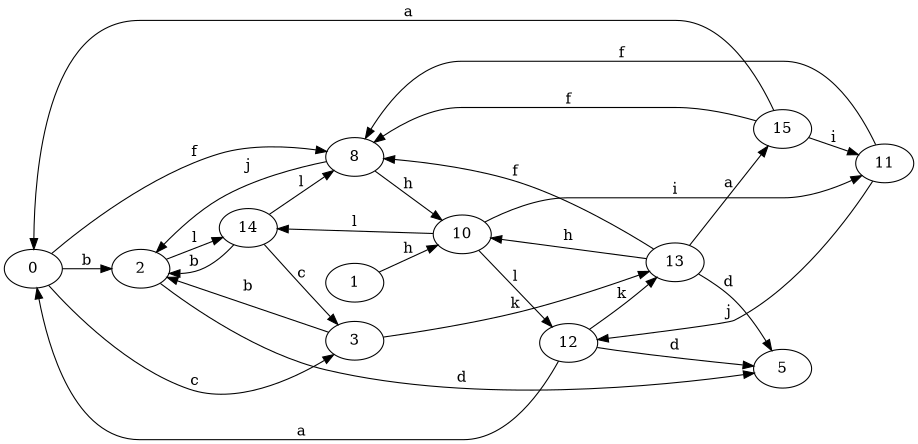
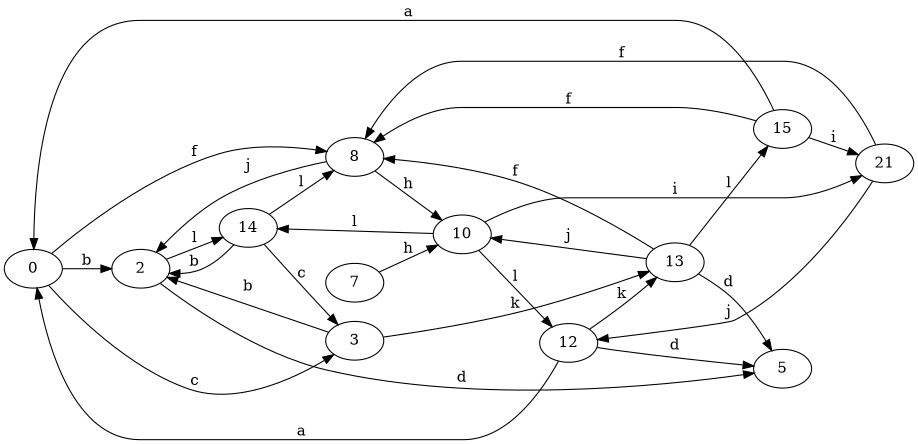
  strict digraph {
    rankdir=LR
    0
    2
    3
    8
    5
    14
    13
-   7 [label=1]
+   7
    10
    15
-   11
+   11 [label=21]
    12
    0 -> 2 [label=b]
    0 -> 3 [label=c]
    0 -> 8 [label=f]
    2 -> 5 [label=d]
    2 -> 14 [label=l]
    3 -> 2 [label=b]
    3 -> 13 [label=k]
    8 -> 2 [label=j]
    8 -> 10 [label=h]
    14 -> 2 [label=b]
    14 -> 3 [label=c]
    14 -> 8 [label=l]
    13 -> 8 [label=f]
    13 -> 5 [label=d]
-   13 -> 10 [label=h]
-   13 -> 15 [label=a]
+   13 -> 10 [label=j]
+   13 -> 15 [label=l]
    7 -> 10 [label=h]
    10 -> 14 [label=l]
    10 -> 11 [label=i]
    10 -> 12 [label=l]
    15 -> 0 [label=a]
    15 -> 8 [label=f]
    15 -> 11 [label=i]
    11 -> 8 [label=f]
    11 -> 12 [label=j]
    12 -> 0 [label=a]
    12 -> 5 [label=d]
    12 -> 13 [label=k]
  }
